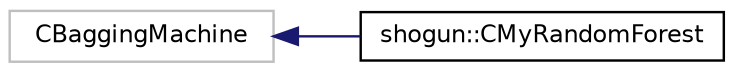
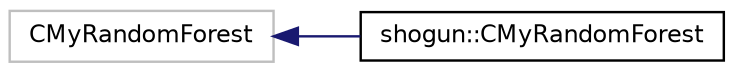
  digraph {
    rankdir=LR
    node [fillcolor=white fontname=Helvetica fontsize=10 shape=record style=filled]
-   n1 [color=grey75 height=0.2 label=CBaggingMachine width=0.4]
+   n1 [color=grey75 height=0.2 label=CMyRandomForest width=0.4]
    n2 [color=black height=0.2 label="shogun::CMyRandomForest" width=0.4]
    n1 -> n2 [color=midnightblue dir=back fontname=Helvetica fontsize=10 labelfontname=Helvetica labelfontsize=10 style=solid]
  }
